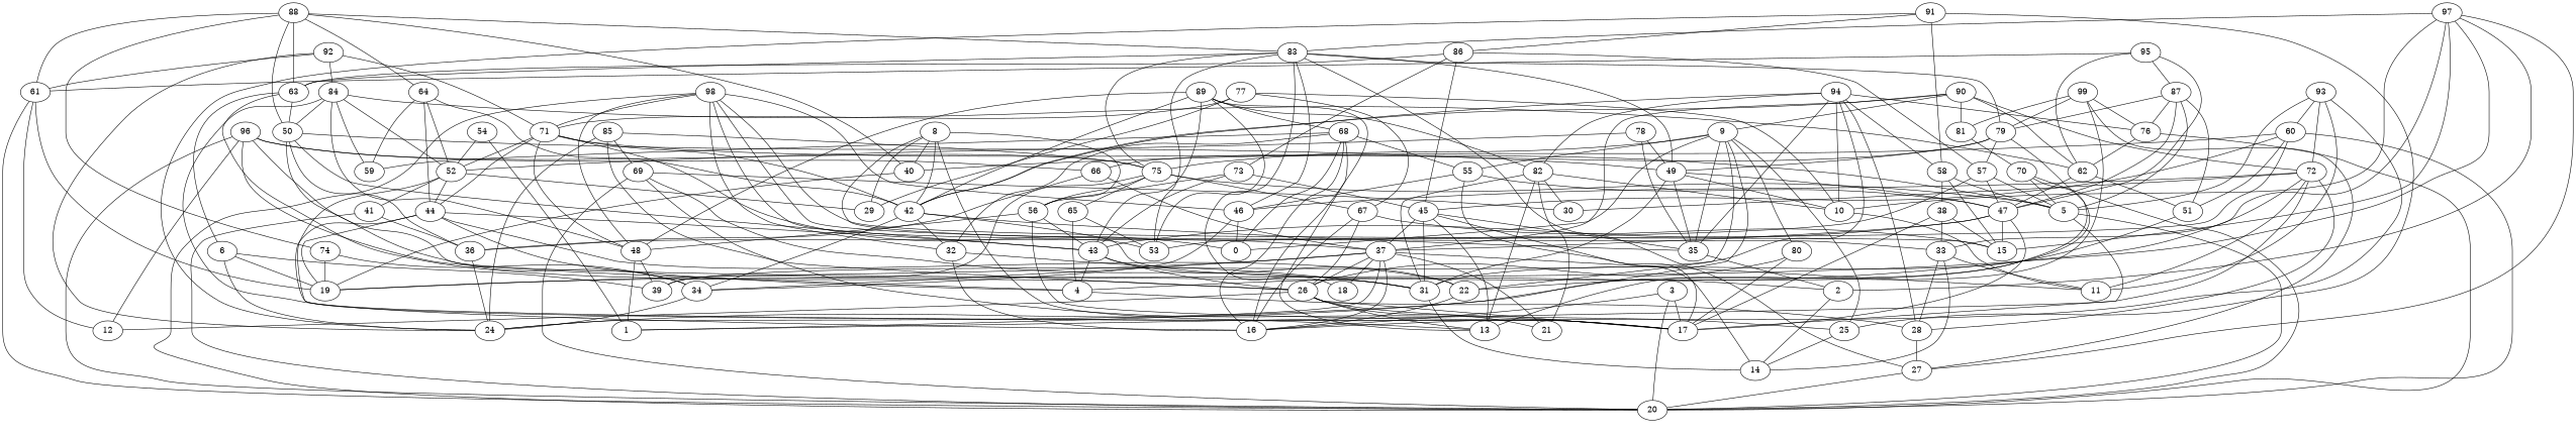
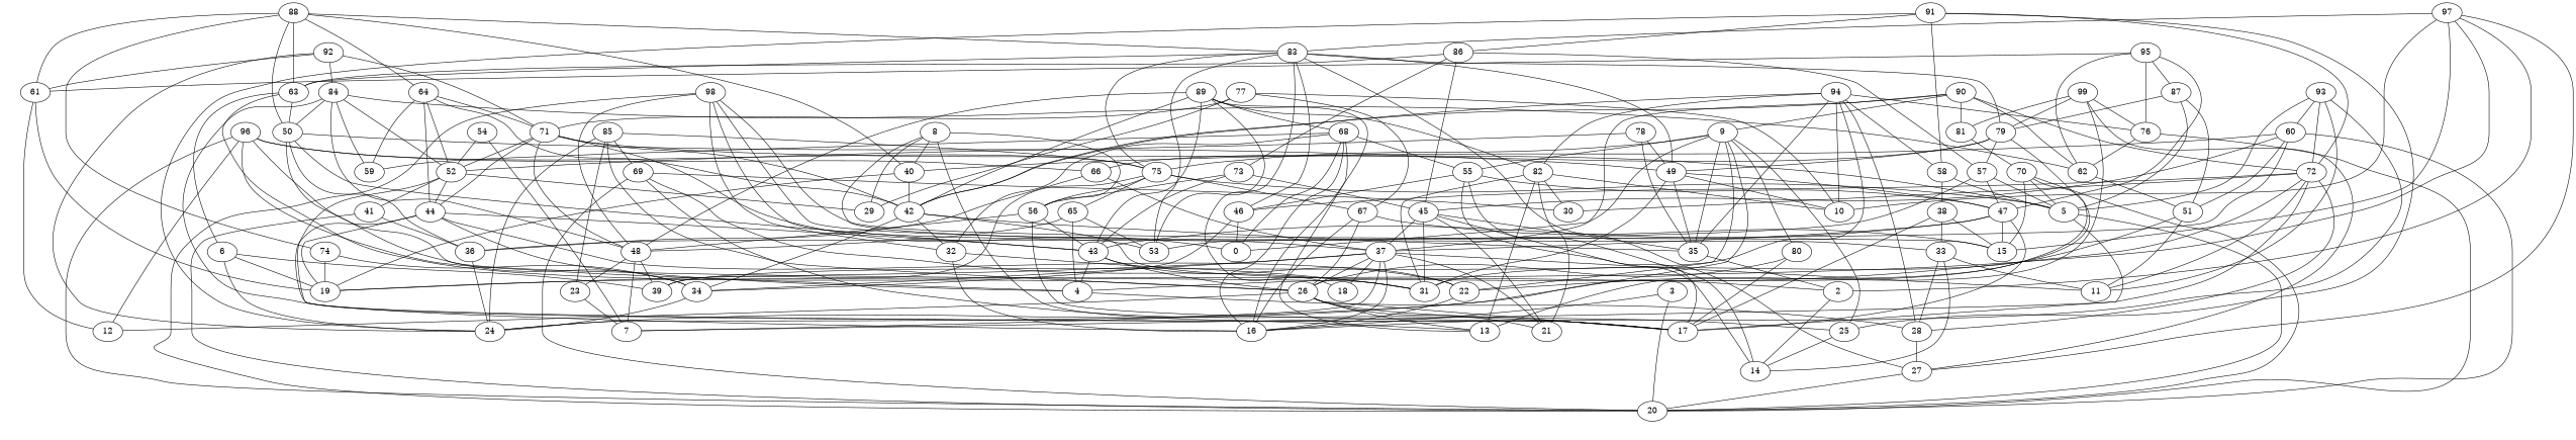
  digraph {
    edge [color=black dir=none]
    5
    20
    17
    6
    35
    24
    39
    19
    2
    65
    4
    53
    48
    28
-   1
+   1 [label=7]
+   23
    87
    79
    51
    47
    66
    49
    57
    22
    31
    11
    37
    15
    43
    92
    84
    71
    61
    52
    62
    16
    50
    59
    44
    0
    42
    12
    36
    41
    26
    34
    18
    21
    70
    98
    32
    33
    46
    14
    54
    10
    29
    78
    13
    27
    97
    83
    75
    63
    56
    67
    80
    25
    91
    86
    58
    72
    73
    45
    38
    30
    76
    88
    40
    64
    74
    9
    55
    93
    60
    89
    82
    68
    8
    96
    3
    90
    81
    94
    85
    69
    77
    99
    95
    subgraph sub_1 {
      5
      20
      17
      6
      35
      24
      39
      19
      2
      65
      4
      53
      48
      28
      1
+     23
      87
      79
      51
      47
      66
      49
      57
      22
      31
      11
      37
      15
      43
      92
      84
      71
      61
      52
      62
      16
      50
      59
      44
      0
      42
      12
      36
      41
      26
      34
      18
      21
      70
      98
      32
      33
      46
      14
      54
      10
      29
      78
      13
      27
      97
      83
      75
      63
      56
      67
      80
      25
      91
      86
      58
      72
      73
      45
      38
      30
      76
      88
      40
      64
      74
      9
      55
      93
      60
      89
      82
      68
      8
      96
      3
      90
      81
      94
      85
      69
      77
      99
      95
    }
    5 -> 20
    5 -> 17
    6 -> 24
    6 -> 39
    6 -> 19
    35 -> 2
    2 -> 14
    65 -> 4
    65 -> 53
+   65 -> 48
    4 -> 28
    48 -> 39
    48 -> 1
+   48 -> 23
    28 -> 27
+   23 -> 1
    87 -> 5
    87 -> 79
    87 -> 51
-   87 -> 47
    79 -> 66
    79 -> 49
    79 -> 57
    79 -> 22
    51 -> 31
-   10 -> 11
+   51 -> 11
    47 -> 17
    47 -> 37
    47 -> 15
    47 -> 43
    66 -> 37
    66 -> 36
    49 -> 35
    49 -> 47
    49 -> 31
    49 -> 10
    57 -> 5
    57 -> 47
    57 -> 36
    22 -> 16
    37 -> 24
    37 -> 19
    37 -> 11
    37 -> 16
    37 -> 26
    37 -> 34
    37 -> 18
    37 -> 21
    43 -> 4
    43 -> 22
    43 -> 26
    92 -> 24
    92 -> 84
    92 -> 71
    92 -> 61
    84 -> 48
    84 -> 52
    84 -> 62
    84 -> 16
    84 -> 50
    84 -> 59
    71 -> 5
    71 -> 48
    71 -> 52
    71 -> 44
    71 -> 0
    71 -> 42
-   61 -> 20
    61 -> 19
    61 -> 12
    52 -> 17
    52 -> 44
    52 -> 41
    52 -> 29
    62 -> 51
-   62 -> 47
    50 -> 49
    50 -> 43
    50 -> 36
    50 -> 34
    44 -> 19
    44 -> 4
    44 -> 22
    44 -> 43
    44 -> 13
    42 -> 35
    42 -> 2
    42 -> 34
    42 -> 32
    36 -> 24
    41 -> 20
    41 -> 36
    26 -> 17
    26 -> 12
    26 -> 21
    26 -> 13
    26 -> 25
    34 -> 24
    70 -> 5
    70 -> 20
    70 -> 24
-   58 -> 15
+   70 -> 15
    98 -> 20
    98 -> 53
    98 -> 48
    98 -> 15
-   98 -> 71
+   64 -> 71
    98 -> 32
    98 -> 33
-   98 -> 46
    32 -> 31
    32 -> 16
    33 -> 28
    33 -> 11
    33 -> 14
    46 -> 0
    46 -> 34
    54 -> 1
    54 -> 52
    78 -> 35
    78 -> 49
    78 -> 52
    27 -> 20
    97 -> 19
    97 -> 2
    97 -> 15
-   97 -> 33
    97 -> 10
    97 -> 27
    97 -> 83
    83 -> 53
    83 -> 79
    83 -> 49
    83 -> 18
    83 -> 46
    83 -> 27
    83 -> 75
    83 -> 63
    75 -> 5
    75 -> 39
    75 -> 65
    75 -> 56
    75 -> 67
    63 -> 6
    63 -> 50
    63 -> 26
    56 -> 17
    56 -> 48
    56 -> 43
    67 -> 15
    67 -> 16
    67 -> 26
    80 -> 17
    80 -> 26
    25 -> 14
    91 -> 24
    91 -> 25
    91 -> 86
    91 -> 58
+   91 -> 72
    86 -> 57
    86 -> 63
    86 -> 73
    86 -> 45
    58 -> 5
    58 -> 38
    72 -> 4
    72 -> 28
    72 -> 1
    72 -> 11
    72 -> 46
    72 -> 30
    73 -> 43
    73 -> 56
    73 -> 45
    45 -> 35
    45 -> 31
    45 -> 37
    45 -> 14
-   45 -> 13
+   45 -> 21
    38 -> 17
    38 -> 15
    38 -> 33
    76 -> 20
    76 -> 62
    88 -> 61
    88 -> 50
    88 -> 83
    88 -> 63
    88 -> 40
    88 -> 64
    88 -> 74
    40 -> 19
    64 -> 52
    64 -> 59
    64 -> 44
    64 -> 42
    74 -> 19
    74 -> 34
    9 -> 35
    9 -> 1
    9 -> 22
    9 -> 0
    9 -> 75
    9 -> 80
    9 -> 25
    9 -> 55
    55 -> 17
    55 -> 47
    55 -> 46
-   31 -> 14
+   55 -> 14
    93 -> 5
    93 -> 11
    93 -> 16
    93 -> 72
    93 -> 60
    60 -> 20
    60 -> 53
    60 -> 51
    60 -> 45
    60 -> 40
    89 -> 53
    89 -> 48
    89 -> 43
    89 -> 16
    89 -> 42
    89 -> 82
    89 -> 68
    82 -> 31
    82 -> 21
    82 -> 10
    82 -> 13
    82 -> 30
    68 -> 16
    68 -> 59
    68 -> 0
    68 -> 32
    68 -> 13
    68 -> 55
    8 -> 17
    8 -> 37
-   8 -> 42
+   40 -> 42
    8 -> 29
    8 -> 56
    8 -> 40
    96 -> 20
    96 -> 4
    96 -> 66
    96 -> 31
    96 -> 12
    96 -> 75
    3 -> 20
-   3 -> 17
    3 -> 16
    90 -> 37
    90 -> 62
    90 -> 42
    90 -> 72
    90 -> 9
    90 -> 81
    81 -> 70
    94 -> 35
    94 -> 39
    94 -> 28
    94 -> 42
    94 -> 10
    94 -> 58
    94 -> 76
    94 -> 82
    85 -> 24
+   85 -> 23
    85 -> 26
    85 -> 75
    85 -> 69
    69 -> 20
    69 -> 17
    69 -> 31
    69 -> 30
    77 -> 71
    77 -> 10
    77 -> 29
    77 -> 67
    99 -> 79
    99 -> 13
    99 -> 27
    99 -> 76
    99 -> 81
    95 -> 87
    95 -> 47
    95 -> 61
    95 -> 62
-   87 -> 76
+   95 -> 76
  }
